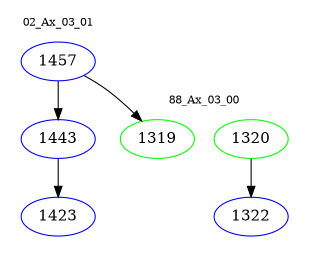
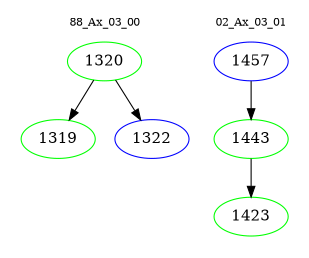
  digraph {
    fontname="DejaVu Serif"
    node [color=green fontname="DejaVu Serif"]
    edge [color=black fontname="DejaVu Serif"]
    n1 [label=1320]
    n2 [label=1319]
    n3 [color=blue label=1322]
-   n4 [color=blue label=1443]
-   n5 [color=blue label=1423]
+   n4 [label=1443]
+   n5 [label=1423]
    n6 [color=blue label=1457]
    subgraph cluster_1 {
      color=white
      fontsize=10
      label="88_Ax_03_00"
      n1
      n2
      n3
    }
    subgraph cluster_2 {
      color=white
      fontsize=10
      label="02_Ax_03_01"
      n4
      n5
      n6
    }
-   n6 -> n2
+   n1 -> n2
    n1 -> n3
    n4 -> n5
    n6 -> n4
  }
